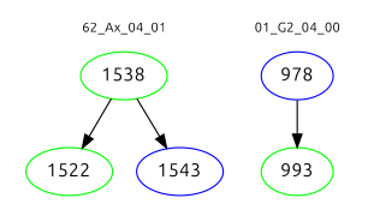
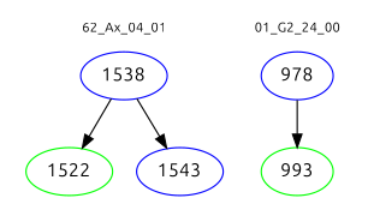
  digraph {
    fontname=Ubuntu
    node [color=blue fontname=Ubuntu]
    edge [color=black fontname=Ubuntu]
-   n1 [color=green label=1538]
+   n1 [label=1538]
    n2 [color=green label=1522]
    n3 [label=1543]
    n4 [label=978]
    n5 [color=green label=993]
    subgraph cluster_1 {
      color=white
      fontsize=10
      label="62_Ax_04_01"
      n1
      n2
      n3
    }
    subgraph cluster_2 {
      color=white
      fontsize=10
-     label="01_G2_04_00"
+     label="01_G2_24_00"
      n4
      n5
    }
    n1 -> n2
    n1 -> n3
    n4 -> n5
  }
